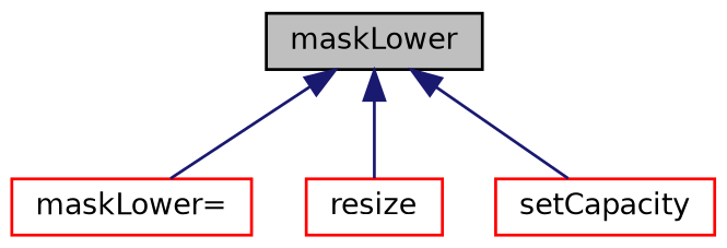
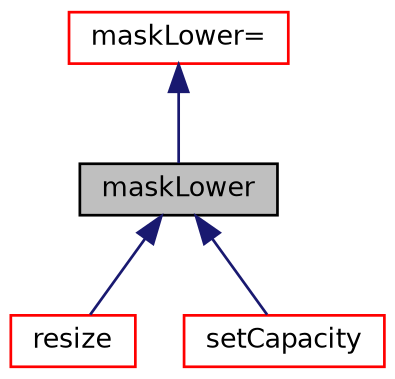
  digraph {
    rankdir=TB
    node [color=red fontname=Helvetica fontsize=10 shape=record]
    edge [color=midnightblue dir=back fontname=Helvetica fontsize=10 labelfontname=Helvetica labelfontsize=10 style=solid]
    n1 [color=black fillcolor=grey75 fontcolor=black height=0.2 label=maskLower style=filled width=0.4]
    n2 [height=0.2 label="maskLower=" width=0.4]
    n3 [height=0.2 label=resize width=0.4]
    n4 [height=0.2 label=setCapacity width=0.4]
-   n1 -> n2
+   n2 -> n1
    n1 -> n3
    n1 -> n4
  }
